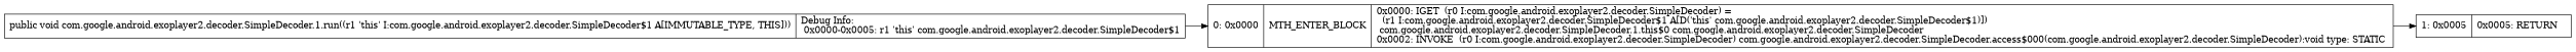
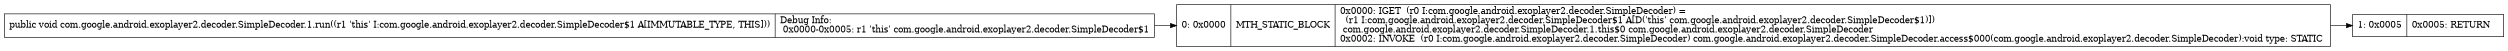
  digraph {
    rankdir=LR
    node [shape=record]
-   n1 [label="{0\:\ 0x0000|MTH_ENTER_BLOCK\l|0x0000: IGET  (r0 I:com.google.android.exoplayer2.decoder.SimpleDecoder) = \l  (r1 I:com.google.android.exoplayer2.decoder.SimpleDecoder$1 A[D('this' com.google.android.exoplayer2.decoder.SimpleDecoder$1)])\l com.google.android.exoplayer2.decoder.SimpleDecoder.1.this$0 com.google.android.exoplayer2.decoder.SimpleDecoder \l0x0002: INVOKE  (r0 I:com.google.android.exoplayer2.decoder.SimpleDecoder) com.google.android.exoplayer2.decoder.SimpleDecoder.access$000(com.google.android.exoplayer2.decoder.SimpleDecoder):void type: STATIC \l}"]
+   n1 [label="{0\:\ 0x0000|MTH_STATIC_BLOCK\l|0x0000: IGET  (r0 I:com.google.android.exoplayer2.decoder.SimpleDecoder) = \l  (r1 I:com.google.android.exoplayer2.decoder.SimpleDecoder$1 A[D('this' com.google.android.exoplayer2.decoder.SimpleDecoder$1)])\l com.google.android.exoplayer2.decoder.SimpleDecoder.1.this$0 com.google.android.exoplayer2.decoder.SimpleDecoder \l0x0002: INVOKE  (r0 I:com.google.android.exoplayer2.decoder.SimpleDecoder) com.google.android.exoplayer2.decoder.SimpleDecoder.access$000(com.google.android.exoplayer2.decoder.SimpleDecoder):void type: STATIC \l}"]
    n2 [label="{1\:\ 0x0005|0x0005: RETURN   \l}"]
    n3 [label="{public void com.google.android.exoplayer2.decoder.SimpleDecoder.1.run((r1 'this' I:com.google.android.exoplayer2.decoder.SimpleDecoder$1 A[IMMUTABLE_TYPE, THIS]))  | Debug Info:\l  0x0000\-0x0005: r1 'this' com.google.android.exoplayer2.decoder.SimpleDecoder$1\l}"]
    n1 -> n2
    n3 -> n1
  }
